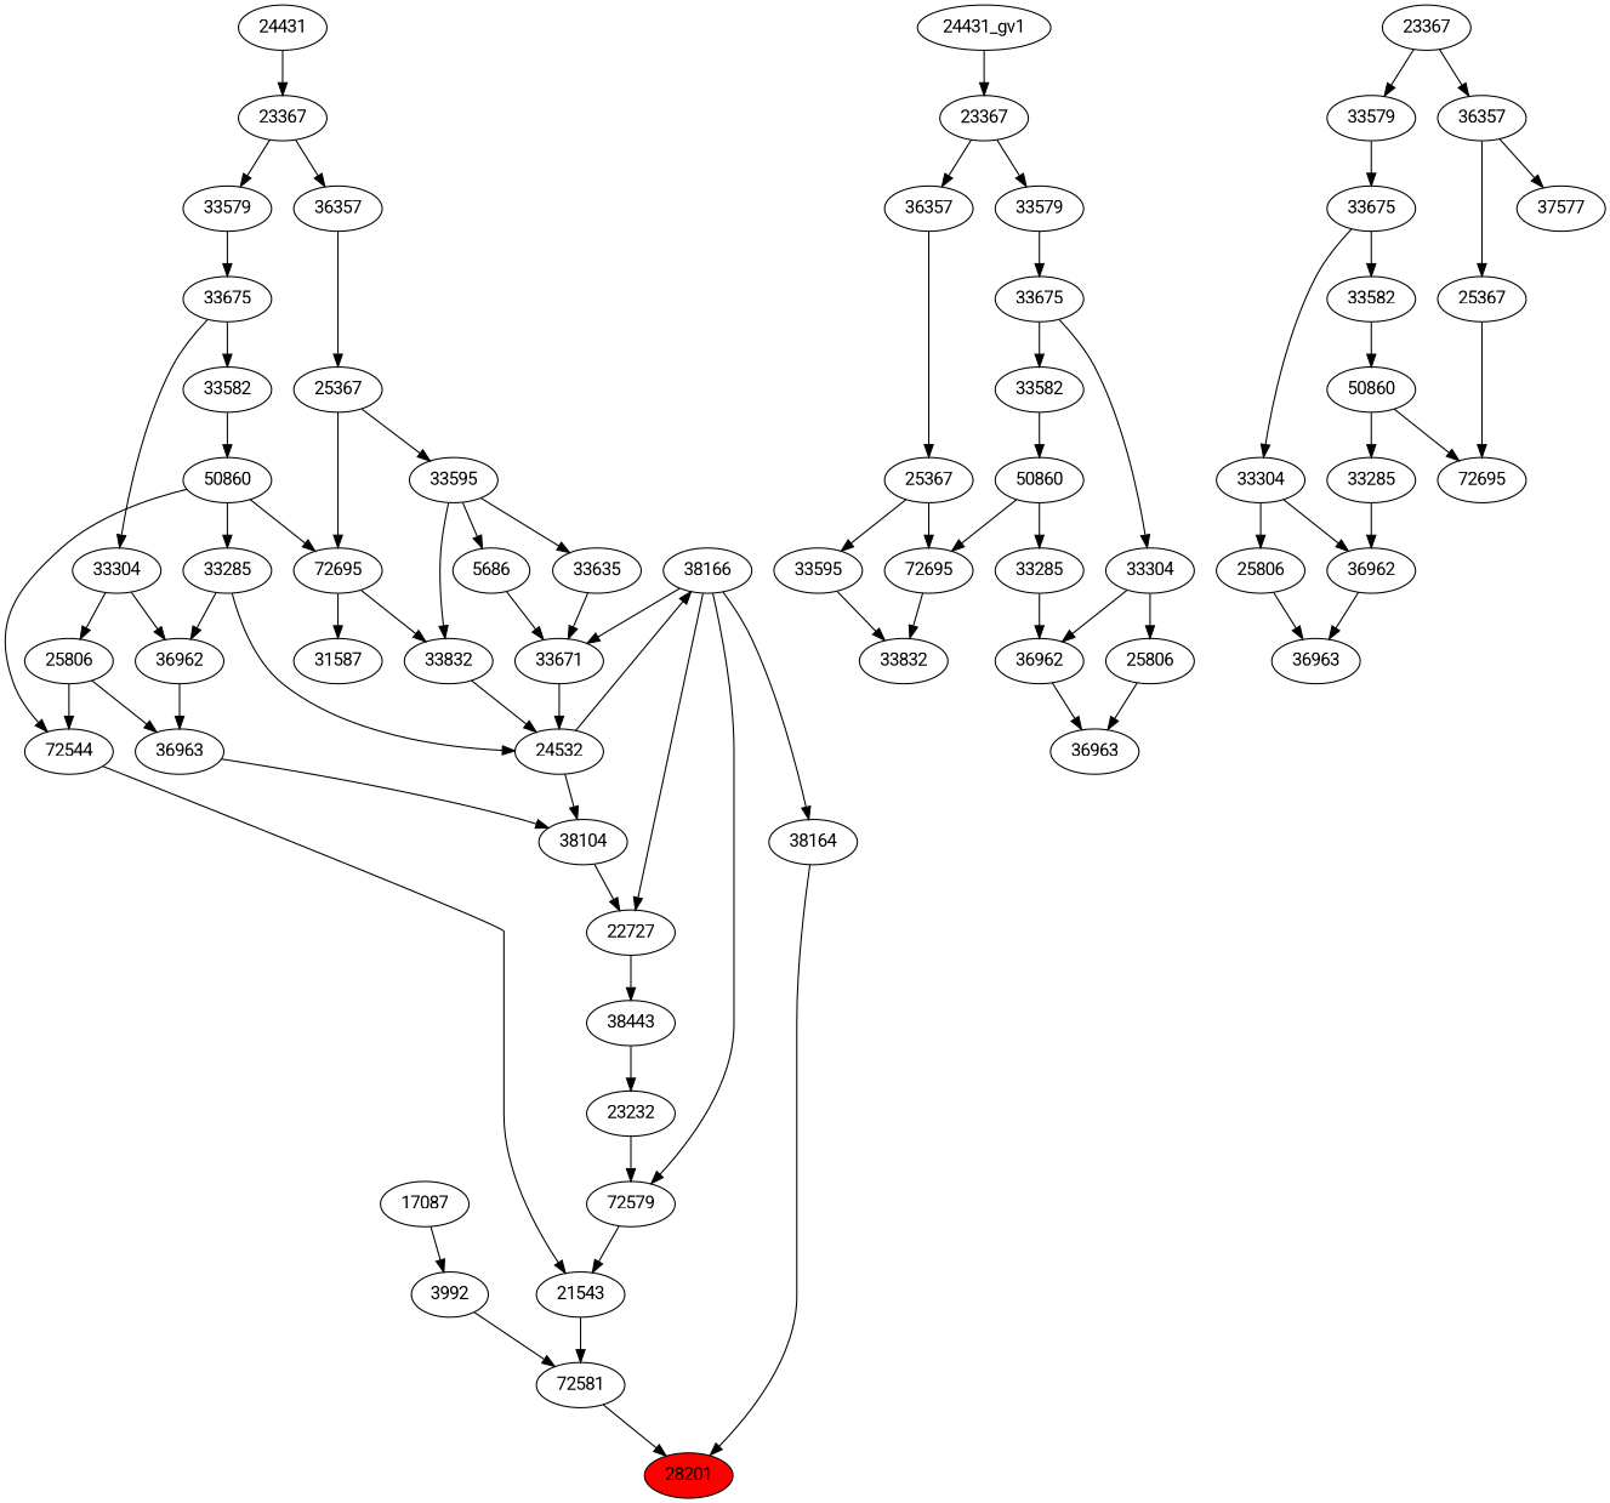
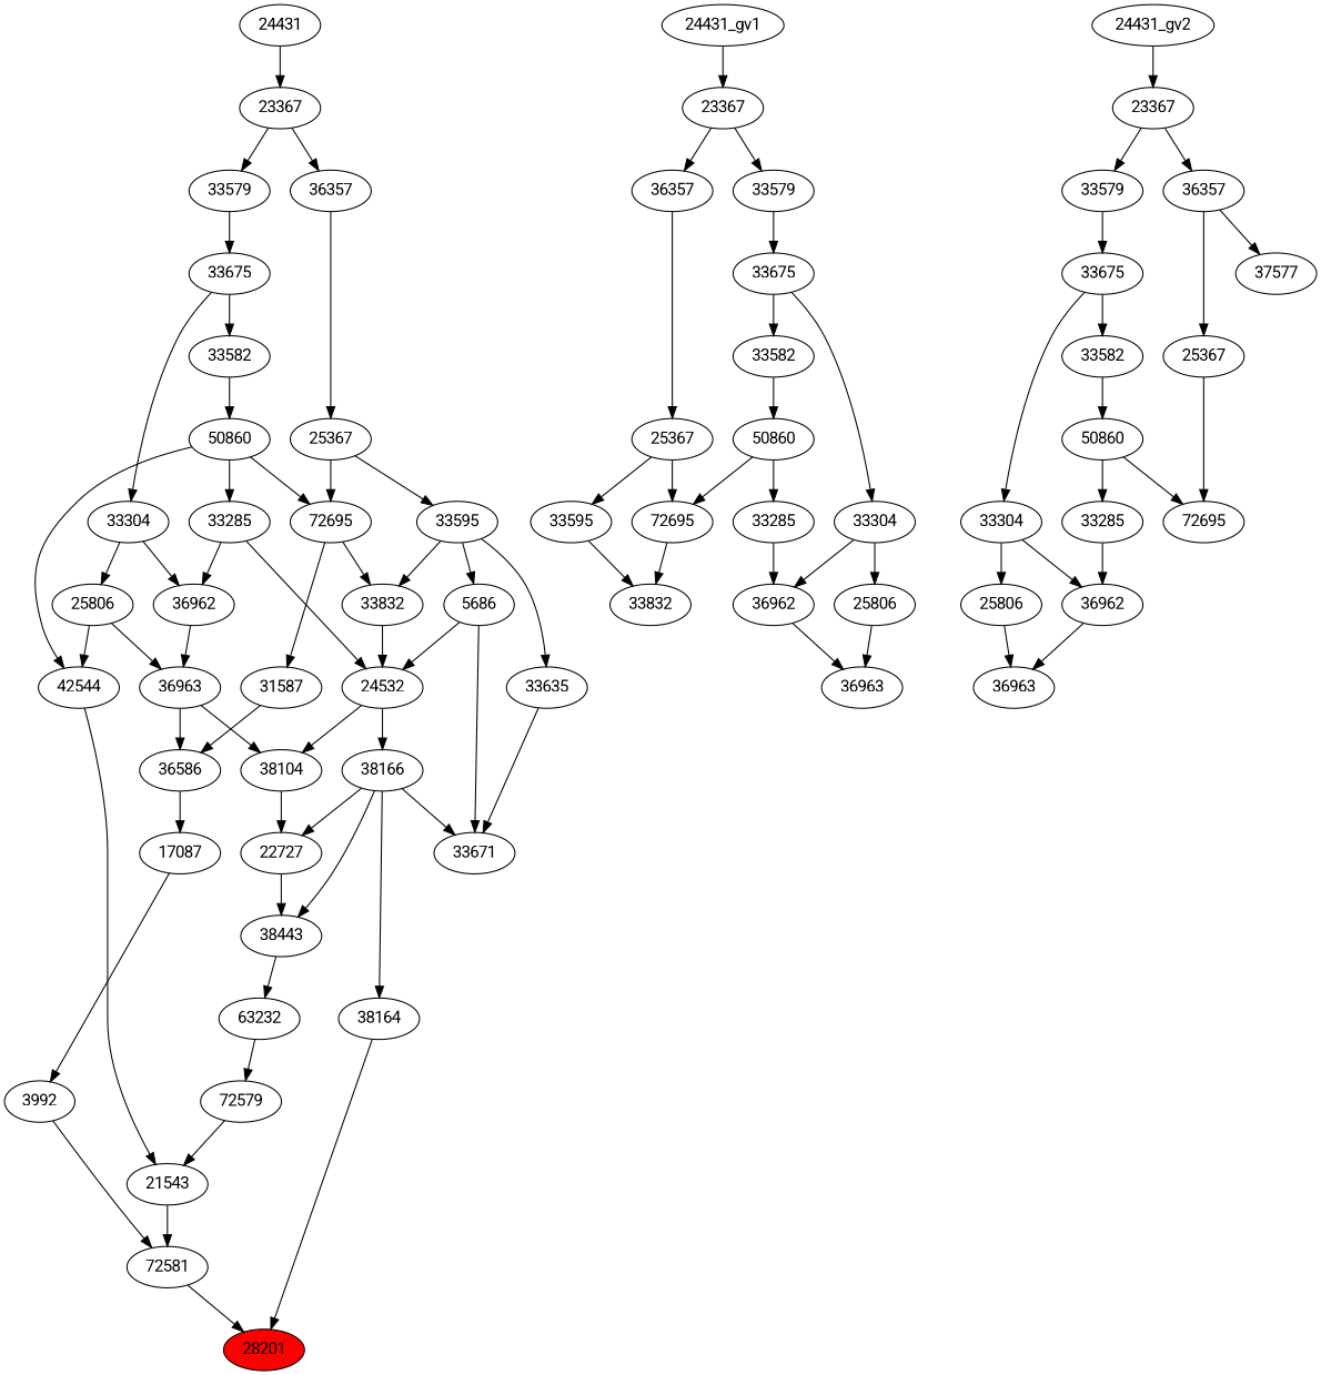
  strict digraph {
    fontname=Roboto
    node [fontname=Roboto]
    edge [fontname=Roboto]
    n1 [fillcolor=red label=28201 style=filled]
    n2 [label=38164]
    n3 [label=72581]
    n4 [label=38166]
    n5 [label=72579]
    n6 [label=22727]
    n7 [label=21543]
    n8 [label=38443]
    n9 [label=3992]
    n10 [label=24532]
    n11 [label=38104]
    n12 [label=33671]
-   n13 [label=72544]
+   n13 [label=42544]
    n14 [label=17087]
    n15 [label=33285]
    n16 [label=36962]
    n17 [label=36963]
    n18 [label=5686]
    n19 [label=33832]
    n20 [label=33635]
    n21 [label=50860]
    n22 [label=72695]
    n23 [label=31587]
    n24 [label=25806]
-   n26 [label=23232]
+   n25 [label=36586]
+   n26 [label=63232]
    n27 [label=33595]
    n28 [label=33582]
    n29 [label=33304]
    n30 [label=25367]
    n31 [label=33675]
    n32 [label=36357]
    n33 [label=33579]
    n34 [label=23367]
    n35 [label=24431]
    n36 [label=33285]
    n37 [label=36962]
    n38 [label=36963]
    n39 [label=50860]
    n40 [label=72695]
    n41 [label=33832]
    n42 [label=33595]
    n43 [label=33582]
    n44 [label=25806]
    n45 [label=33304]
    n46 [label=25367]
    n47 [label=33675]
    n48 [label=36357]
    n49 [label=33579]
    n50 [label=23367]
    "24431_gv1"
    n52 [label=50860]
    n53 [label=72695]
    n54 [label=33285]
    n55 [label=36962]
    n56 [label=33582]
    n57 [label=33675]
    n58 [label=33304]
    n59 [label=25806]
    n60 [label=33579]
    n61 [label=23367]
    n62 [label=36357]
    n63 [label=37577]
    n64 [label=25367]
    n65 [label=36963]
+   "24431_gv2"
    subgraph sub_1 {
      n1
      n2
      n3
      n4
      n5
      n6
      n7
      n8
      n9
      n10
      n11
      n12
      n13
      n14
      n15
      n16
      n17
      n18
      n19
      n20
      n21
      n22
      n23
      n24
+     n25
      n26
      n27
      n28
      n29
      n30
      n31
      n32
      n33
      n34
      n35
    }
    subgraph sub_2 {
      n36
      n37
      n38
      n39
      n40
      n41
      n42
      n43
      n44
      n45
      n46
      n47
      n48
      n49
      n50
      "24431_gv1"
    }
    subgraph sub_3 {
      n52
      n53
      n54
      n55
      n56
      n57
      n58
      n59
      n60
      n61
      n62
      n63
      n64
      n65
+     "24431_gv2"
    }
    n2 -> n1
    n3 -> n1
    n4 -> n2
-   n4 -> n5
+   n4 -> n8
    n4 -> n6
    n4 -> n12
    n5 -> n7
    n6 -> n8
    n7 -> n3
    n8 -> n26
    n9 -> n3
    n10 -> n4
    n10 -> n11
    n11 -> n6
    n13 -> n7
    n14 -> n9
    n15 -> n10
    n15 -> n16
    n16 -> n17
    n17 -> n11
-   n12 -> n10
+   n17 -> n25
+   n18 -> n10
    n18 -> n12
    n19 -> n10
    n20 -> n12
    n21 -> n13
    n21 -> n15
    n21 -> n22
    n22 -> n19
    n22 -> n23
+   n23 -> n25
    n24 -> n13
    n24 -> n17
+   n25 -> n14
    n26 -> n5
    n27 -> n18
    n27 -> n19
    n27 -> n20
    n28 -> n21
    n29 -> n16
    n29 -> n24
    n30 -> n22
    n30 -> n27
    n31 -> n28
    n31 -> n29
    n32 -> n30
    n33 -> n31
    n34 -> n32
    n34 -> n33
    n35 -> n34
    n36 -> n37
    n37 -> n38
    n39 -> n36
    n39 -> n40
    n40 -> n41
    n42 -> n41
    n43 -> n39
    n44 -> n38
    n45 -> n37
    n45 -> n44
    n46 -> n40
    n46 -> n42
    n47 -> n43
    n47 -> n45
    n48 -> n46
    n49 -> n47
    n50 -> n48
    n50 -> n49
    "24431_gv1" -> n50
    n52 -> n53
    n52 -> n54
    n54 -> n55
    n55 -> n65
    n56 -> n52
    n57 -> n56
    n57 -> n58
    n58 -> n55
    n58 -> n59
    n59 -> n65
    n60 -> n57
    n61 -> n60
    n61 -> n62
    n62 -> n63
    n62 -> n64
    n64 -> n53
+   "24431_gv2" -> n61
  }
